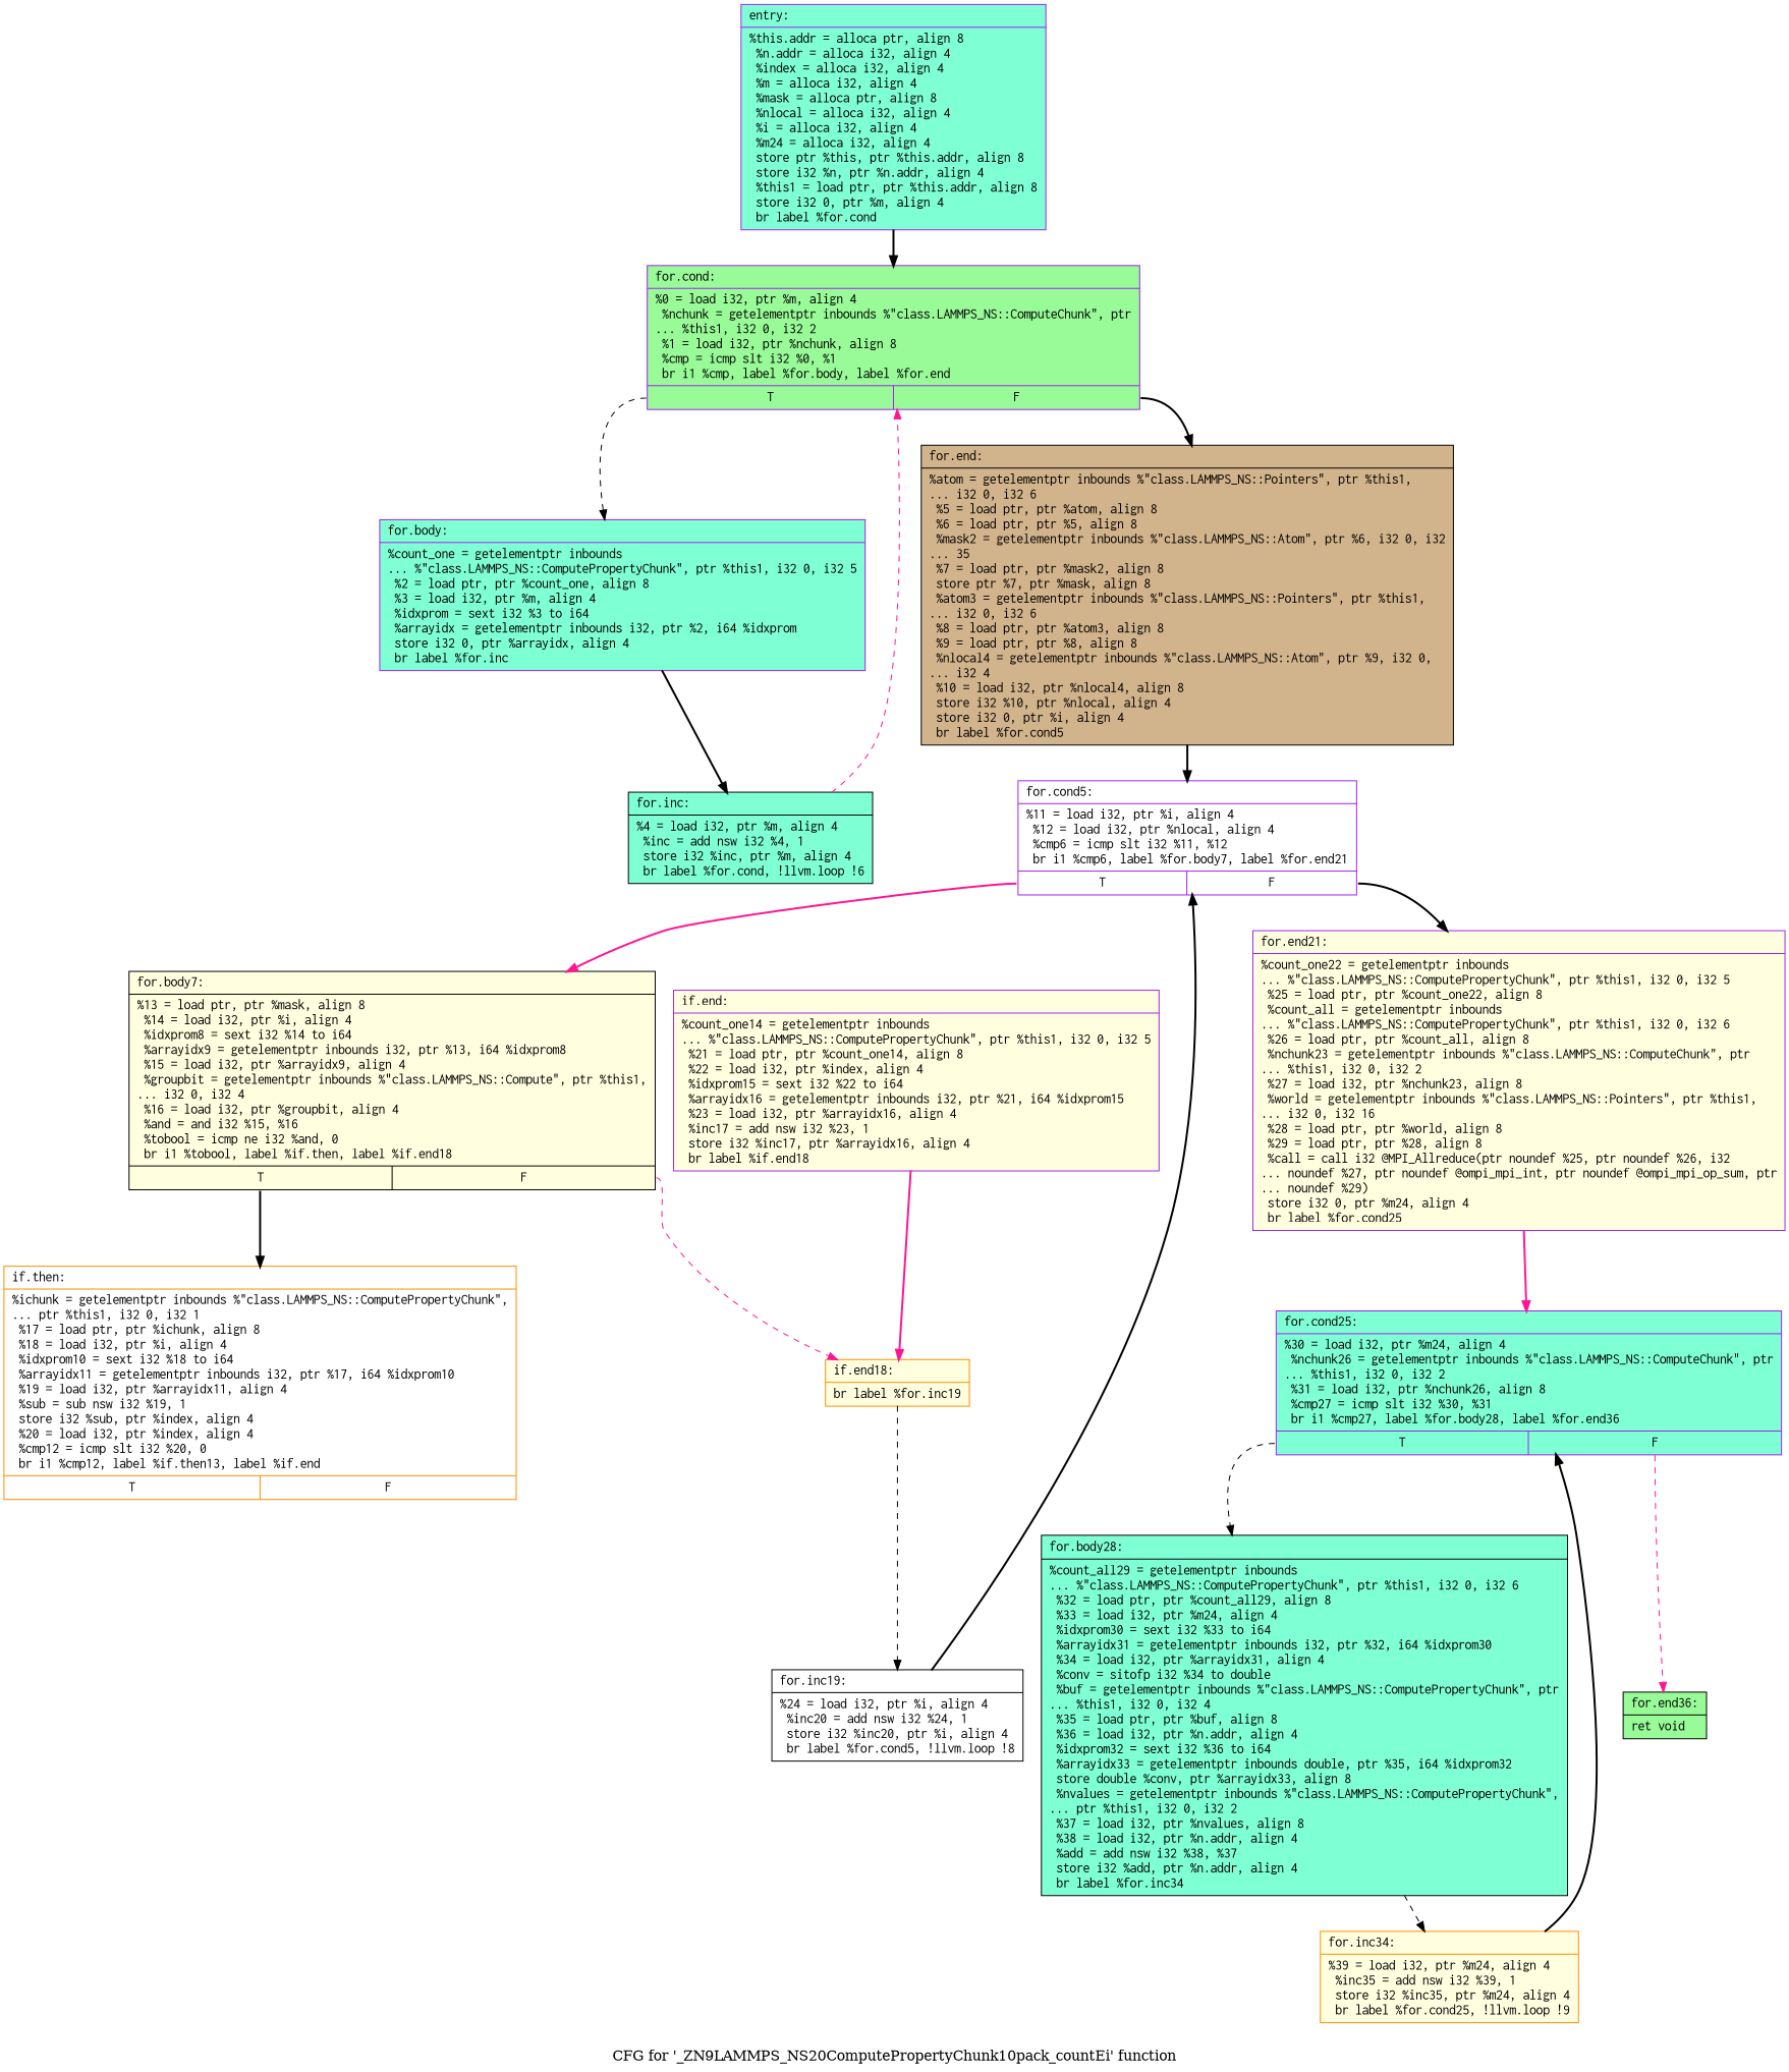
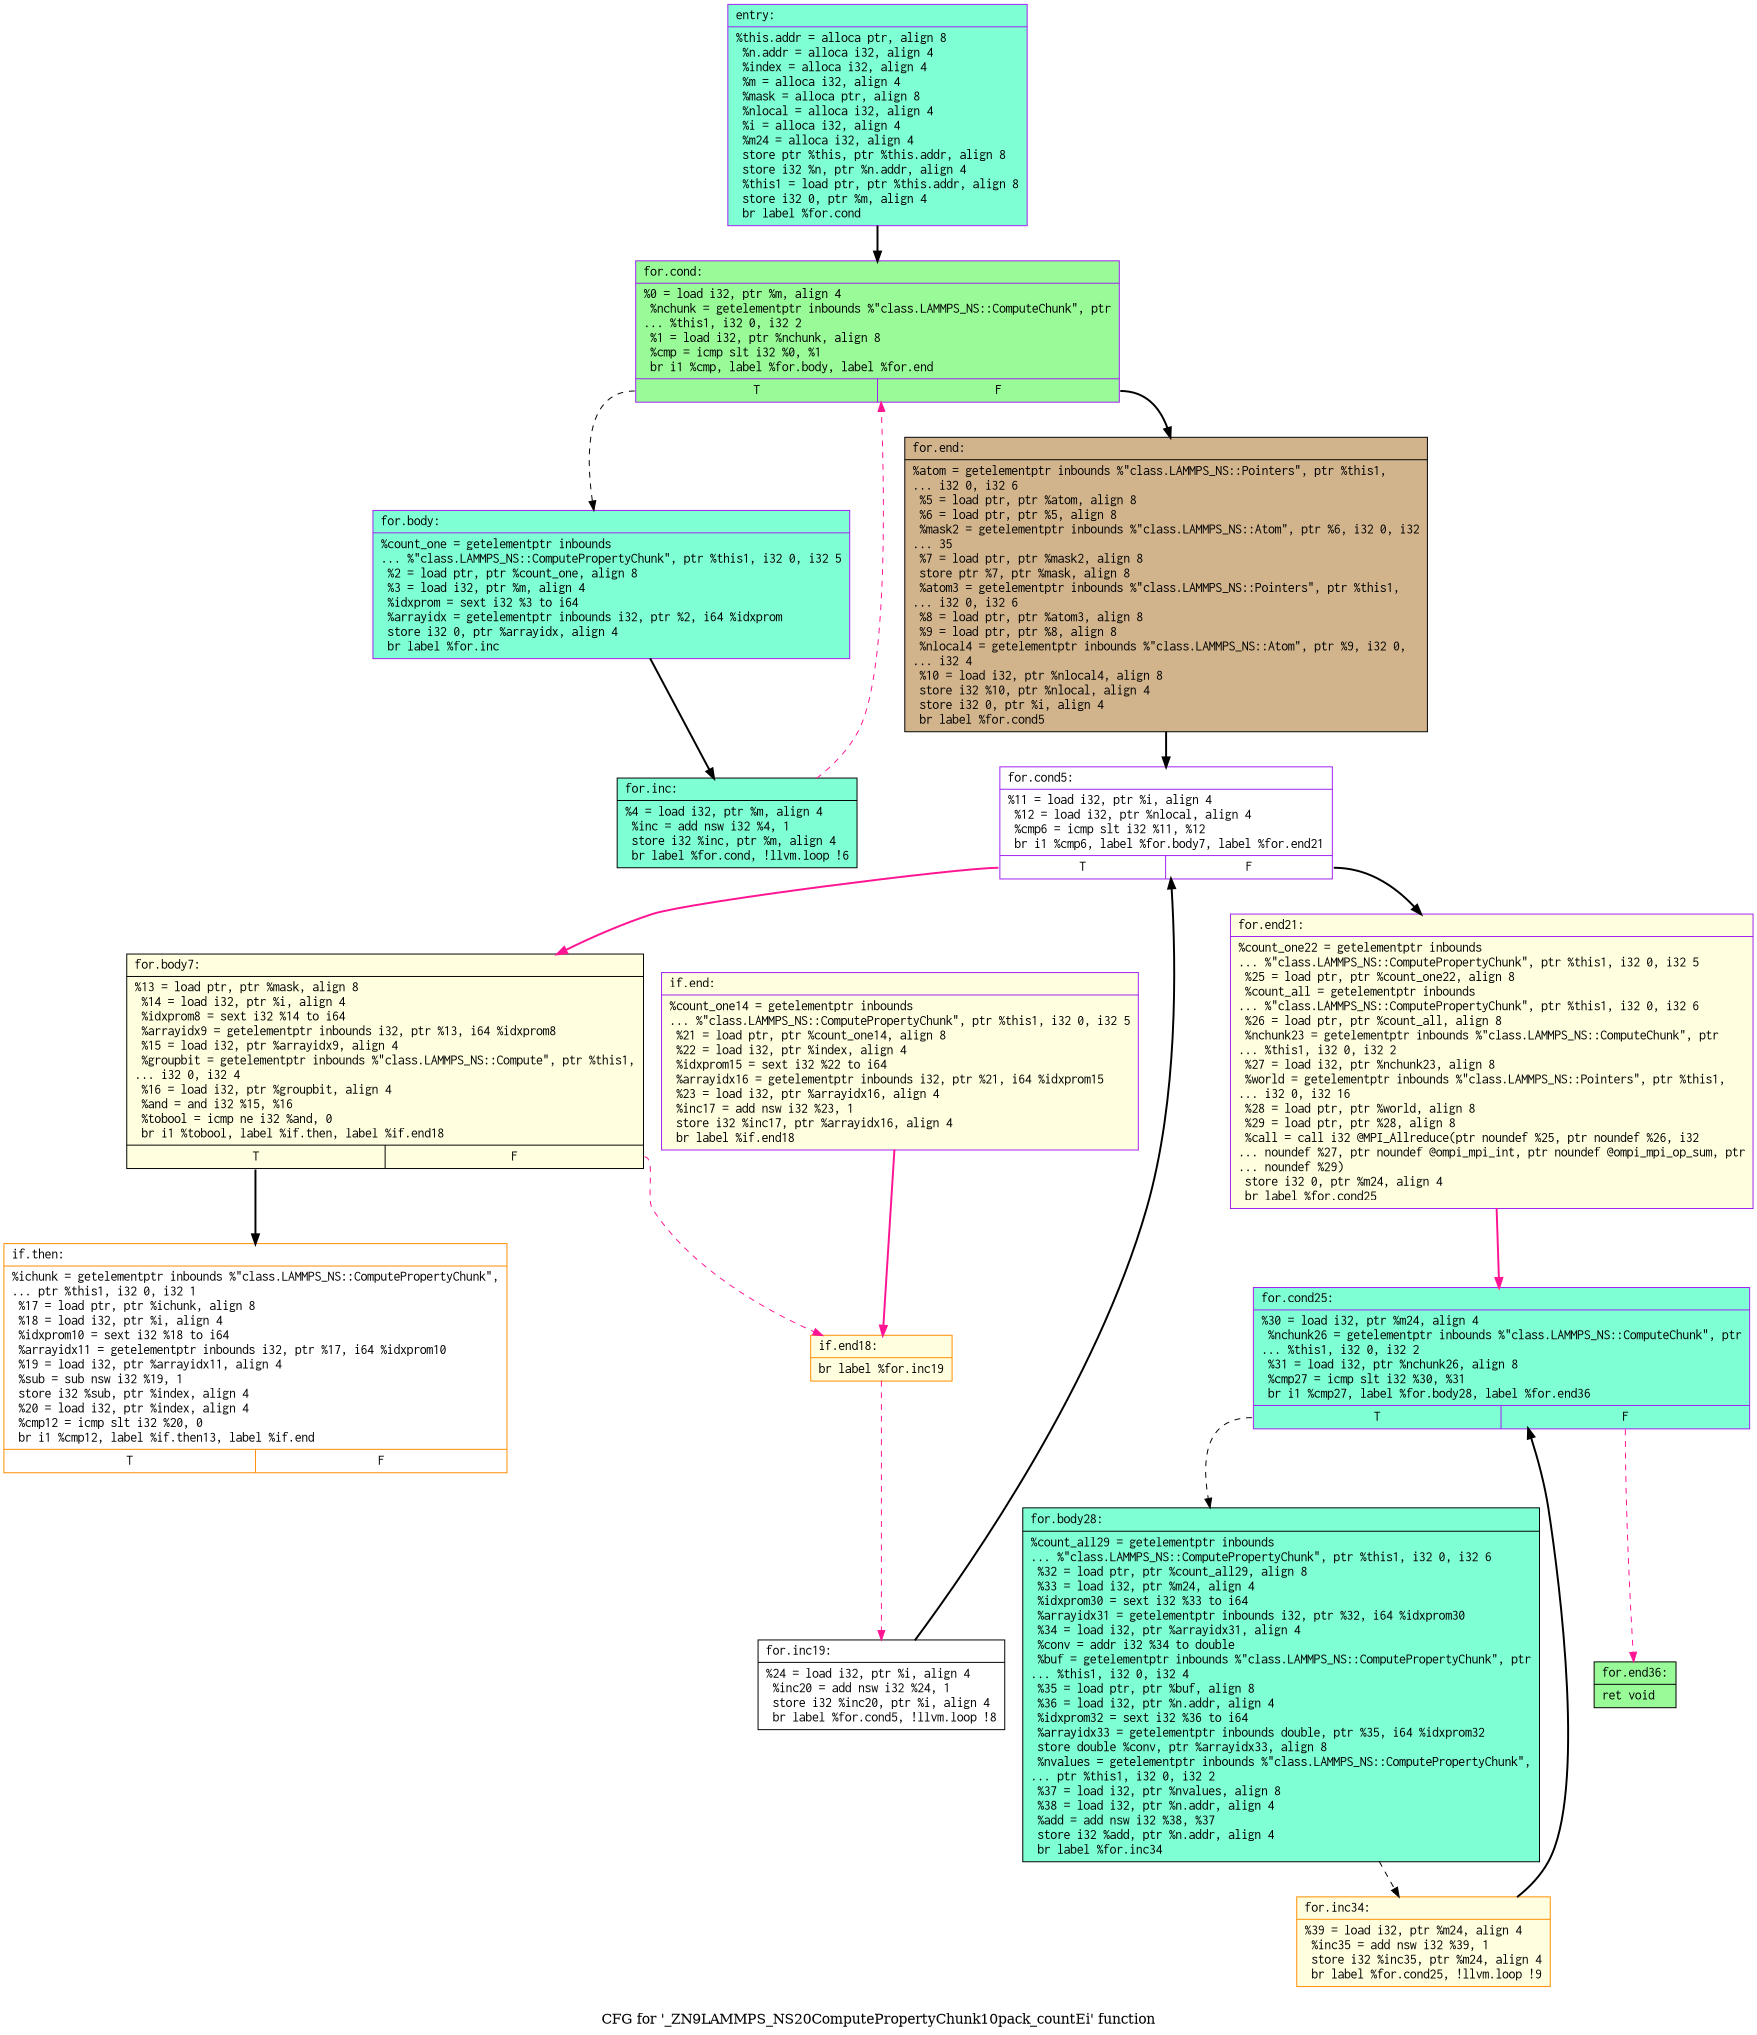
  digraph {
    label="CFG for '_ZN9LAMMPS_NS20ComputePropertyChunk10pack_countEi' function"
    node [color=purple fillcolor=aquamarine fontname=Courier shape=record style=filled]
    edge [color=black style=bold]
    n1 [label="{entry:\l|  %this.addr = alloca ptr, align 8\l  %n.addr = alloca i32, align 4\l  %index = alloca i32, align 4\l  %m = alloca i32, align 4\l  %mask = alloca ptr, align 8\l  %nlocal = alloca i32, align 4\l  %i = alloca i32, align 4\l  %m24 = alloca i32, align 4\l  store ptr %this, ptr %this.addr, align 8\l  store i32 %n, ptr %n.addr, align 4\l  %this1 = load ptr, ptr %this.addr, align 8\l  store i32 0, ptr %m, align 4\l  br label %for.cond\l}"]
    n2 [fillcolor=palegreen label="{for.cond:\l|  %0 = load i32, ptr %m, align 4\l  %nchunk = getelementptr inbounds %\"class.LAMMPS_NS::ComputeChunk\", ptr\l... %this1, i32 0, i32 2\l  %1 = load i32, ptr %nchunk, align 8\l  %cmp = icmp slt i32 %0, %1\l  br i1 %cmp, label %for.body, label %for.end\l|{<s0>T|<s1>F}}"]
    n3 [label="{for.body:\l|  %count_one = getelementptr inbounds\l... %\"class.LAMMPS_NS::ComputePropertyChunk\", ptr %this1, i32 0, i32 5\l  %2 = load ptr, ptr %count_one, align 8\l  %3 = load i32, ptr %m, align 4\l  %idxprom = sext i32 %3 to i64\l  %arrayidx = getelementptr inbounds i32, ptr %2, i64 %idxprom\l  store i32 0, ptr %arrayidx, align 4\l  br label %for.inc\l}"]
    n4 [color=black fillcolor=tan label="{for.end:\l|  %atom = getelementptr inbounds %\"class.LAMMPS_NS::Pointers\", ptr %this1,\l... i32 0, i32 6\l  %5 = load ptr, ptr %atom, align 8\l  %6 = load ptr, ptr %5, align 8\l  %mask2 = getelementptr inbounds %\"class.LAMMPS_NS::Atom\", ptr %6, i32 0, i32\l... 35\l  %7 = load ptr, ptr %mask2, align 8\l  store ptr %7, ptr %mask, align 8\l  %atom3 = getelementptr inbounds %\"class.LAMMPS_NS::Pointers\", ptr %this1,\l... i32 0, i32 6\l  %8 = load ptr, ptr %atom3, align 8\l  %9 = load ptr, ptr %8, align 8\l  %nlocal4 = getelementptr inbounds %\"class.LAMMPS_NS::Atom\", ptr %9, i32 0,\l... i32 4\l  %10 = load i32, ptr %nlocal4, align 8\l  store i32 %10, ptr %nlocal, align 4\l  store i32 0, ptr %i, align 4\l  br label %for.cond5\l}"]
    n5 [color=black label="{for.inc:\l|  %4 = load i32, ptr %m, align 4\l  %inc = add nsw i32 %4, 1\l  store i32 %inc, ptr %m, align 4\l  br label %for.cond, !llvm.loop !6\l}"]
    n6 [fillcolor=white label="{for.cond5:\l|  %11 = load i32, ptr %i, align 4\l  %12 = load i32, ptr %nlocal, align 4\l  %cmp6 = icmp slt i32 %11, %12\l  br i1 %cmp6, label %for.body7, label %for.end21\l|{<s0>T|<s1>F}}"]
    n7 [color=black fillcolor=lightyellow label="{for.body7:\l|  %13 = load ptr, ptr %mask, align 8\l  %14 = load i32, ptr %i, align 4\l  %idxprom8 = sext i32 %14 to i64\l  %arrayidx9 = getelementptr inbounds i32, ptr %13, i64 %idxprom8\l  %15 = load i32, ptr %arrayidx9, align 4\l  %groupbit = getelementptr inbounds %\"class.LAMMPS_NS::Compute\", ptr %this1,\l... i32 0, i32 4\l  %16 = load i32, ptr %groupbit, align 4\l  %and = and i32 %15, %16\l  %tobool = icmp ne i32 %and, 0\l  br i1 %tobool, label %if.then, label %if.end18\l|{<s0>T|<s1>F}}"]
    n8 [fillcolor=lightyellow label="{for.end21:\l|  %count_one22 = getelementptr inbounds\l... %\"class.LAMMPS_NS::ComputePropertyChunk\", ptr %this1, i32 0, i32 5\l  %25 = load ptr, ptr %count_one22, align 8\l  %count_all = getelementptr inbounds\l... %\"class.LAMMPS_NS::ComputePropertyChunk\", ptr %this1, i32 0, i32 6\l  %26 = load ptr, ptr %count_all, align 8\l  %nchunk23 = getelementptr inbounds %\"class.LAMMPS_NS::ComputeChunk\", ptr\l... %this1, i32 0, i32 2\l  %27 = load i32, ptr %nchunk23, align 8\l  %world = getelementptr inbounds %\"class.LAMMPS_NS::Pointers\", ptr %this1,\l... i32 0, i32 16\l  %28 = load ptr, ptr %world, align 8\l  %29 = load ptr, ptr %28, align 8\l  %call = call i32 @MPI_Allreduce(ptr noundef %25, ptr noundef %26, i32\l... noundef %27, ptr noundef @ompi_mpi_int, ptr noundef @ompi_mpi_op_sum, ptr\l... noundef %29)\l  store i32 0, ptr %m24, align 4\l  br label %for.cond25\l}"]
    n9 [color=darkorange fillcolor=white label="{if.then:\l|  %ichunk = getelementptr inbounds %\"class.LAMMPS_NS::ComputePropertyChunk\",\l... ptr %this1, i32 0, i32 1\l  %17 = load ptr, ptr %ichunk, align 8\l  %18 = load i32, ptr %i, align 4\l  %idxprom10 = sext i32 %18 to i64\l  %arrayidx11 = getelementptr inbounds i32, ptr %17, i64 %idxprom10\l  %19 = load i32, ptr %arrayidx11, align 4\l  %sub = sub nsw i32 %19, 1\l  store i32 %sub, ptr %index, align 4\l  %20 = load i32, ptr %index, align 4\l  %cmp12 = icmp slt i32 %20, 0\l  br i1 %cmp12, label %if.then13, label %if.end\l|{<s0>T|<s1>F}}"]
    n10 [color=darkorange fillcolor=lightyellow label="{if.end18:\l|  br label %for.inc19\l}"]
    n11 [label="{for.cond25:\l|  %30 = load i32, ptr %m24, align 4\l  %nchunk26 = getelementptr inbounds %\"class.LAMMPS_NS::ComputeChunk\", ptr\l... %this1, i32 0, i32 2\l  %31 = load i32, ptr %nchunk26, align 8\l  %cmp27 = icmp slt i32 %30, %31\l  br i1 %cmp27, label %for.body28, label %for.end36\l|{<s0>T|<s1>F}}"]
    n12 [color=black fillcolor=white label="{for.inc19:\l|  %24 = load i32, ptr %i, align 4\l  %inc20 = add nsw i32 %24, 1\l  store i32 %inc20, ptr %i, align 4\l  br label %for.cond5, !llvm.loop !8\l}"]
-   n13 [color=black label="{for.body28:\l|  %count_all29 = getelementptr inbounds\l... %\"class.LAMMPS_NS::ComputePropertyChunk\", ptr %this1, i32 0, i32 6\l  %32 = load ptr, ptr %count_all29, align 8\l  %33 = load i32, ptr %m24, align 4\l  %idxprom30 = sext i32 %33 to i64\l  %arrayidx31 = getelementptr inbounds i32, ptr %32, i64 %idxprom30\l  %34 = load i32, ptr %arrayidx31, align 4\l  %conv = sitofp i32 %34 to double\l  %buf = getelementptr inbounds %\"class.LAMMPS_NS::ComputePropertyChunk\", ptr\l... %this1, i32 0, i32 4\l  %35 = load ptr, ptr %buf, align 8\l  %36 = load i32, ptr %n.addr, align 4\l  %idxprom32 = sext i32 %36 to i64\l  %arrayidx33 = getelementptr inbounds double, ptr %35, i64 %idxprom32\l  store double %conv, ptr %arrayidx33, align 8\l  %nvalues = getelementptr inbounds %\"class.LAMMPS_NS::ComputePropertyChunk\",\l... ptr %this1, i32 0, i32 2\l  %37 = load i32, ptr %nvalues, align 8\l  %38 = load i32, ptr %n.addr, align 4\l  %add = add nsw i32 %38, %37\l  store i32 %add, ptr %n.addr, align 4\l  br label %for.inc34\l}"]
+   n13 [color=black label="{for.body28:\l|  %count_all29 = getelementptr inbounds\l... %\"class.LAMMPS_NS::ComputePropertyChunk\", ptr %this1, i32 0, i32 6\l  %32 = load ptr, ptr %count_all29, align 8\l  %33 = load i32, ptr %m24, align 4\l  %idxprom30 = sext i32 %33 to i64\l  %arrayidx31 = getelementptr inbounds i32, ptr %32, i64 %idxprom30\l  %34 = load i32, ptr %arrayidx31, align 4\l  %conv = addr i32 %34 to double\l  %buf = getelementptr inbounds %\"class.LAMMPS_NS::ComputePropertyChunk\", ptr\l... %this1, i32 0, i32 4\l  %35 = load ptr, ptr %buf, align 8\l  %36 = load i32, ptr %n.addr, align 4\l  %idxprom32 = sext i32 %36 to i64\l  %arrayidx33 = getelementptr inbounds double, ptr %35, i64 %idxprom32\l  store double %conv, ptr %arrayidx33, align 8\l  %nvalues = getelementptr inbounds %\"class.LAMMPS_NS::ComputePropertyChunk\",\l... ptr %this1, i32 0, i32 2\l  %37 = load i32, ptr %nvalues, align 8\l  %38 = load i32, ptr %n.addr, align 4\l  %add = add nsw i32 %38, %37\l  store i32 %add, ptr %n.addr, align 4\l  br label %for.inc34\l}"]
    n14 [color=black fillcolor=palegreen label="{for.end36:\l|  ret void\l}"]
    n15 [fillcolor=lightyellow label="{if.end:\l|  %count_one14 = getelementptr inbounds\l... %\"class.LAMMPS_NS::ComputePropertyChunk\", ptr %this1, i32 0, i32 5\l  %21 = load ptr, ptr %count_one14, align 8\l  %22 = load i32, ptr %index, align 4\l  %idxprom15 = sext i32 %22 to i64\l  %arrayidx16 = getelementptr inbounds i32, ptr %21, i64 %idxprom15\l  %23 = load i32, ptr %arrayidx16, align 4\l  %inc17 = add nsw i32 %23, 1\l  store i32 %inc17, ptr %arrayidx16, align 4\l  br label %if.end18\l}"]
    n16 [color=darkorange fillcolor=lightyellow label="{for.inc34:\l|  %39 = load i32, ptr %m24, align 4\l  %inc35 = add nsw i32 %39, 1\l  store i32 %inc35, ptr %m24, align 4\l  br label %for.cond25, !llvm.loop !9\l}"]
    n1 -> n2
    n2 -> n3 [style=dashed tailport=s0]
    n2 -> n4 [tailport=s1]
    n3 -> n5
    n4 -> n6
    n5 -> n2 [color=deeppink style=dashed]
    n6 -> n7 [color=deeppink tailport=s0]
    n6 -> n8 [tailport=s1]
    n7 -> n9 [tailport=s0]
    n7 -> n10 [color=deeppink style=dashed tailport=s1]
    n8 -> n11 [color=deeppink]
-   n10 -> n12 [style=dashed]
+   n10 -> n12 [color=deeppink style=dashed]
    n11 -> n13 [style=dashed tailport=s0]
    n11 -> n14 [color=deeppink style=dashed tailport=s1]
    n12 -> n6
    n13 -> n16 [style=dashed]
    n15 -> n10 [color=deeppink]
    n16 -> n11
  }
